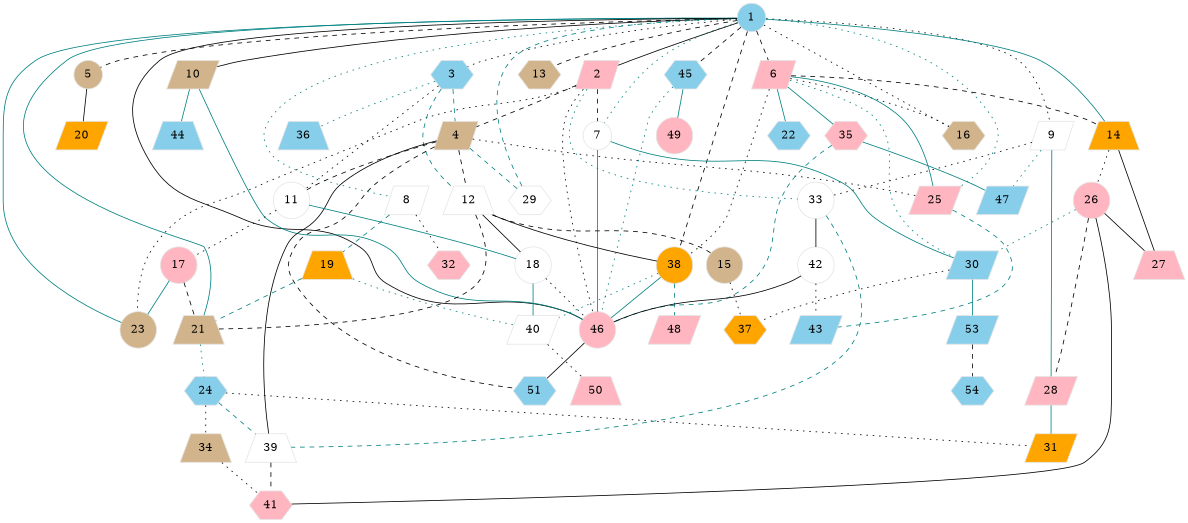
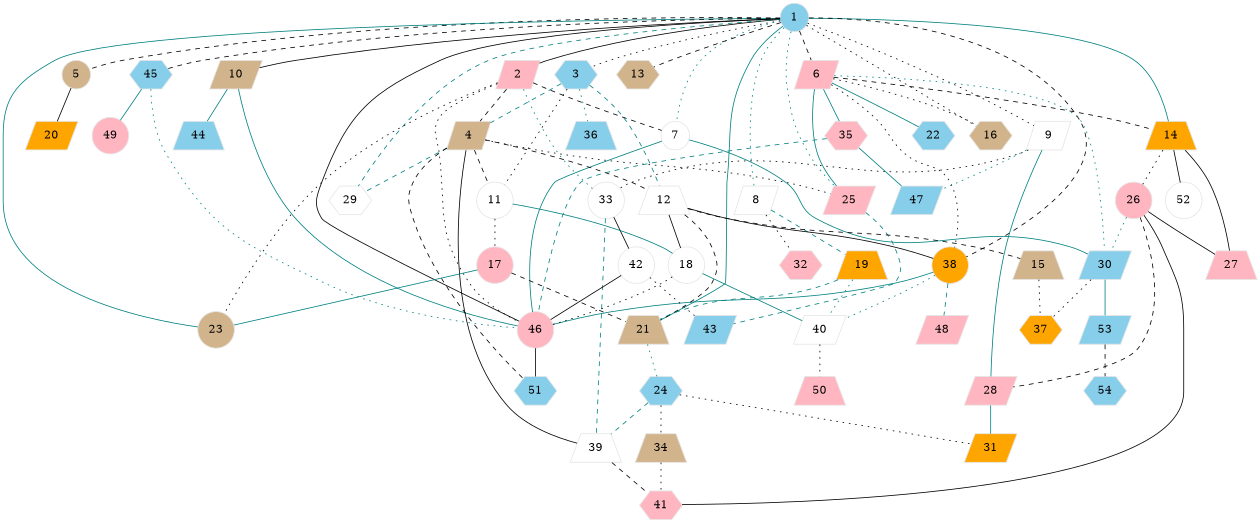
  graph {
    node [color=gray90 fillcolor=lightpink shape=parallelogram style=filled]
    edge [color=black style=solid weight=1.0]
    1 [fillcolor=skyblue shape=circle]
    2
    3 [fillcolor=skyblue shape=hexagon]
    5 [fillcolor=tan shape=circle]
    6
    7 [fillcolor=white shape=circle]
    8 [fillcolor=white]
    9 [fillcolor=white]
    10 [fillcolor=tan]
    13 [fillcolor=tan shape=hexagon]
    14 [fillcolor=orange shape=trapezium]
    16 [fillcolor=tan shape=hexagon]
    21 [fillcolor=tan shape=trapezium]
    23 [fillcolor=tan shape=circle]
    25
    29 [fillcolor=white shape=hexagon]
    38 [fillcolor=orange shape=circle]
    45 [fillcolor=skyblue shape=hexagon]
    46 [shape=circle]
    4 [fillcolor=tan]
    33 [fillcolor=white shape=circle]
    11 [fillcolor=white shape=circle]
    12 [fillcolor=white shape=trapezium]
    36 [fillcolor=skyblue shape=trapezium]
    20 [fillcolor=orange]
    22 [fillcolor=skyblue shape=hexagon]
    30 [fillcolor=skyblue]
    35 [shape=hexagon]
    19 [fillcolor=orange shape=trapezium]
    32 [shape=hexagon]
    28
    47 [fillcolor=skyblue]
    44 [fillcolor=skyblue shape=trapezium]
    26 [shape=circle]
    27 [shape=trapezium]
+   52 [fillcolor=white shape=circle]
    24 [fillcolor=skyblue shape=hexagon]
    43 [fillcolor=skyblue]
    40 [fillcolor=white]
    48
    49 [shape=circle]
    51 [fillcolor=skyblue shape=hexagon]
    39 [fillcolor=white shape=trapezium]
    42 [fillcolor=white shape=circle]
    17 [shape=circle]
    18 [fillcolor=white shape=circle]
-   15 [fillcolor=tan shape=circle]
+   15 [fillcolor=tan shape=trapezium]
    41 [shape=hexagon]
    37 [fillcolor=orange shape=hexagon]
    53 [fillcolor=skyblue]
    31 [fillcolor=orange]
    50 [shape=trapezium]
    34 [fillcolor=tan shape=trapezium]
    54 [fillcolor=skyblue shape=hexagon]
    1 -- 2
    1 -- 3 [style=dotted weight=2.0]
    1 -- 5 [style=dashed]
    1 -- 6 [style=dashed weight=10.0]
    1 -- 7 [color=teal style=dotted]
    1 -- 8 [color=teal style=dotted]
    1 -- 9 [style=dotted]
    1 -- 10
    1 -- 13 [style=dashed]
    1 -- 14 [color=teal]
    1 -- 16 [style=dotted]
    1 -- 21 [color=teal]
    1 -- 23 [color=teal]
    1 -- 25 [color=teal style=dotted]
    1 -- 29 [color=teal style=dashed]
    1 -- 38 [style=dashed]
    1 -- 45 [style=dashed]
    1 -- 46
    2 -- 7 [style=dashed weight=5.0]
    2 -- 23 [style=dotted]
    2 -- 46 [style=dotted]
    2 -- 4 [style=dashed]
    2 -- 33 [color=teal style=dotted]
    3 -- 4 [color=teal style=dashed weight=5.0]
    3 -- 11 [style=dotted]
    3 -- 12 [color=teal style=dashed]
    3 -- 36 [color=teal style=dotted]
    5 -- 20
    6 -- 14 [style=dashed]
    6 -- 16 [style=dotted]
    6 -- 25 [color=teal]
    6 -- 38 [style=dotted]
    6 -- 22 [color=teal]
    6 -- 30 [color=teal style=dotted]
    6 -- 35 [color=teal]
    7 -- 46 [color=teal weight=2.0]
    7 -- 30 [color=teal]
    8 -- 19 [color=teal style=dashed]
    8 -- 32 [style=dotted]
    9 -- 33 [style=dotted]
    9 -- 28 [color=teal]
    9 -- 47 [color=teal style=dotted]
    10 -- 46 [color=teal]
    10 -- 44 [color=teal weight=2.0]
    14 -- 26 [style=dotted]
    14 -- 27
+   14 -- 52
    21 -- 24 [color=teal style=dotted]
    25 -- 43 [color=teal style=dashed]
    38 -- 46 [color=teal]
    38 -- 40 [color=teal style=dotted]
    38 -- 48 [color=teal style=dashed]
    45 -- 46 [color=teal style=dotted]
    45 -- 49 [color=teal]
    46 -- 51 [weight=2.0]
    4 -- 25 [style=dotted]
    4 -- 29 [color=teal style=dashed]
    4 -- 11 [style=dashed]
    4 -- 12 [style=dashed]
    4 -- 51 [style=dashed]
    4 -- 39
    33 -- 39 [color=teal style=dashed]
    33 -- 42
    11 -- 17 [style=dotted]
    11 -- 18 [color=teal]
    12 -- 21 [style=dashed]
    12 -- 38
    12 -- 18
    12 -- 15 [style=dashed weight=4.0]
    30 -- 37 [style=dotted]
    30 -- 53 [color=teal]
    35 -- 46 [color=teal style=dashed]
    35 -- 47 [color=teal]
    19 -- 21 [color=teal style=dashed]
    19 -- 40 [color=teal style=dotted]
    28 -- 31 [color=teal weight=4.0]
    26 -- 30 [color=teal style=dotted weight=6.0]
    26 -- 28 [style=dashed]
    26 -- 27
    26 -- 41
    24 -- 39 [color=teal style=dashed]
    24 -- 31 [style=dotted]
    24 -- 34 [style=dotted weight=2.0]
    40 -- 50 [style=dotted]
    39 -- 41 [style=dashed]
    42 -- 46
    42 -- 43 [style=dotted weight=2.0]
    17 -- 21 [style=dashed weight=4.0]
    17 -- 23 [color=teal]
    18 -- 46 [style=dotted]
    18 -- 40 [color=teal weight=2.0]
    15 -- 37 [style=dotted]
    53 -- 54 [style=dashed]
    34 -- 41 [style=dotted]
  }
